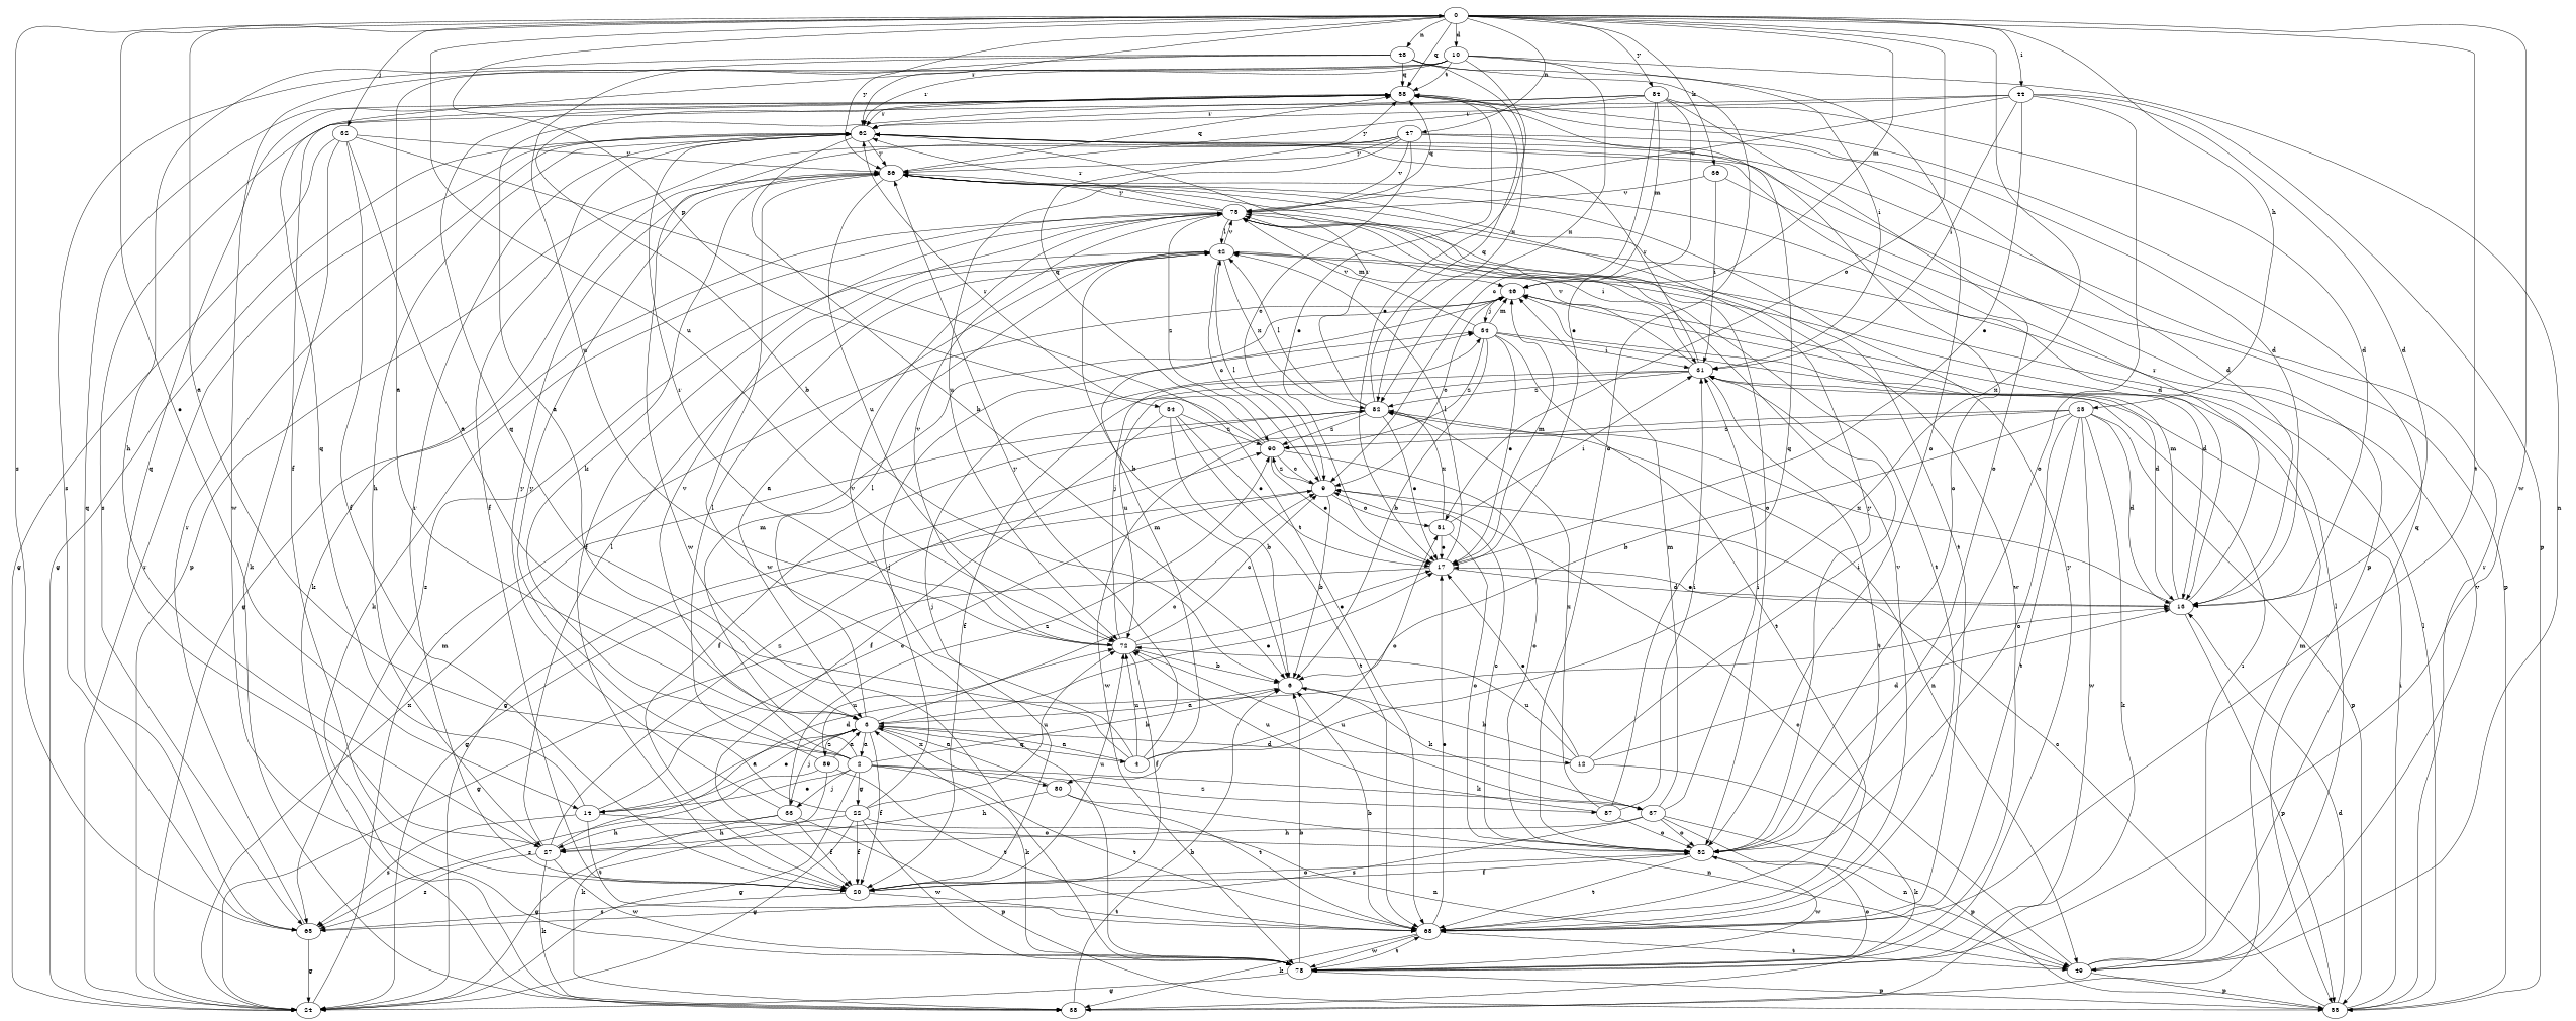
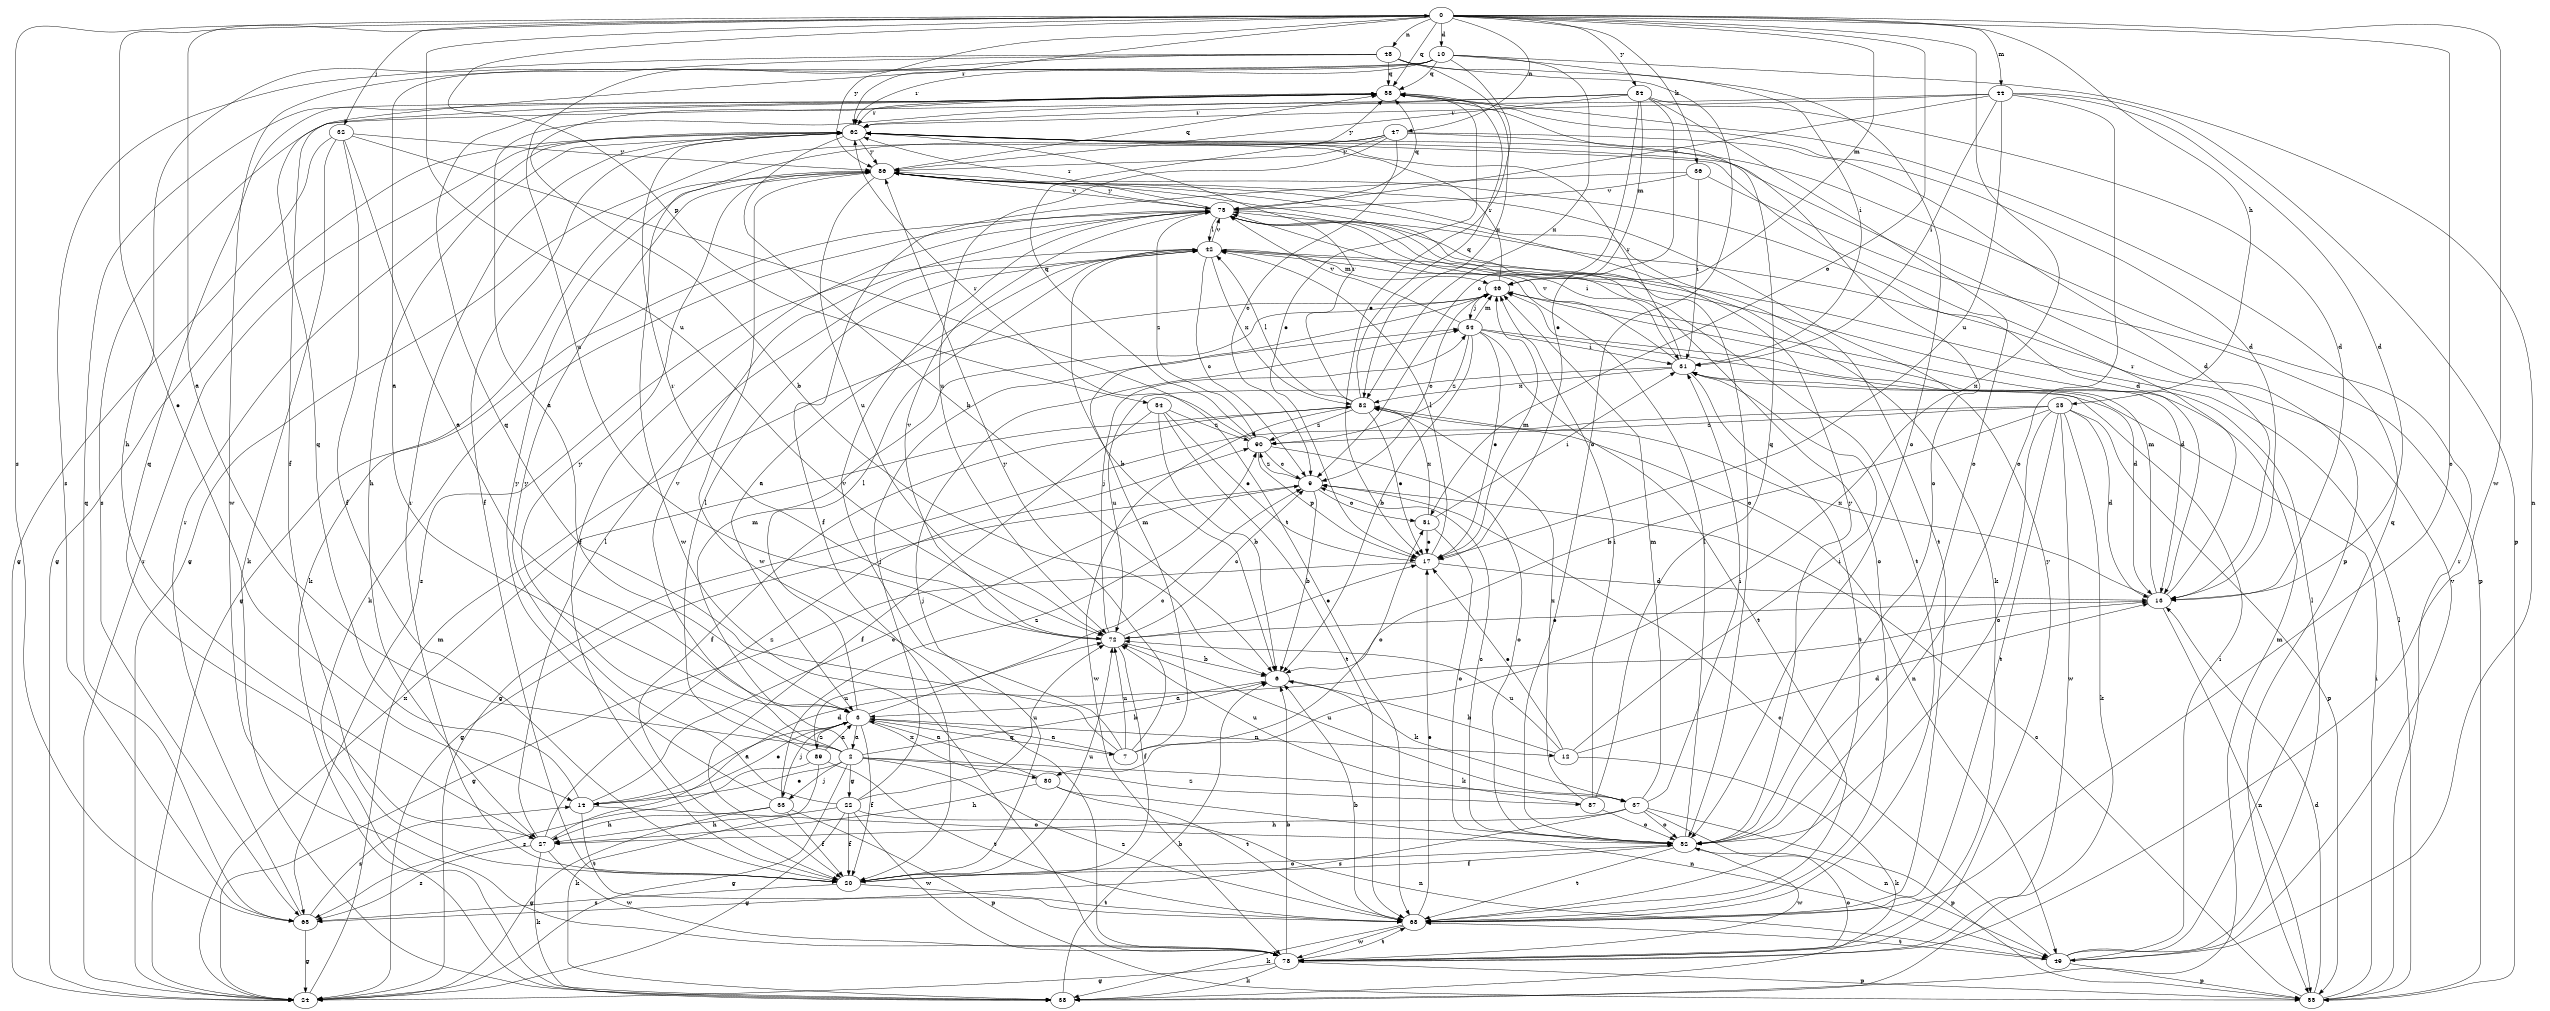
  strict digraph {
    0
    10
    14
    25
    32
    36
    44
    46
    47
    48
    51
    54
    58
    62
    65
    68
    72
    78
    80
    84
    86
    17
    20
    27
    49
    52
    82
    3
    9
    6
    24
    90
    13
    38
    55
    75
    31
    34
    2
    22
    33
    37
    87
    42
-   7 [label=4]
+   7
    12
    89
    0 -> 10 [label=d]
    0 -> 14 [label=e]
    0 -> 25 [label=h]
    0 -> 32 [label=j]
    0 -> 36 [label=k]
-   0 -> 44 [label=i]
+   0 -> 44 [label=m]
    0 -> 46 [label=m]
    0 -> 47 [label=n]
    0 -> 48 [label=n]
    0 -> 51 [label=o]
    0 -> 54 [label=p]
    0 -> 58 [label=q]
    0 -> 62 [label=r]
    0 -> 65 [label=s]
-   0 -> 68 [label=t]
+   0 -> 68 [label=c]
    0 -> 72 [label=u]
    0 -> 78 [label=w]
    0 -> 80 [label=x]
    0 -> 84 [label=y]
    0 -> 86 [label=y]
-   10 -> 58 [label=t]
+   10 -> 58 [label=q]
    10 -> 62 [label=r]
    10 -> 78 [label=w]
    10 -> 17 [label=e]
    10 -> 20 [label=f]
    10 -> 27 [label=h]
    10 -> 49 [label=n]
    10 -> 52 [label=o]
    10 -> 82 [label=x]
    14 -> 58 [label=q]
-   14 -> 65 [label=s]
+   65 -> 14 [label=s]
    14 -> 68 [label=t]
    14 -> 52 [label=o]
    14 -> 3 [label=a]
    14 -> 9 [label=c]
    25 -> 68 [label=t]
    25 -> 78 [label=w]
    25 -> 52 [label=o]
    25 -> 6 [label=b]
    25 -> 24 [label=g]
    25 -> 90 [label=z]
    25 -> 13 [label=d]
    25 -> 38 [label=k]
    25 -> 55 [label=p]
    32 -> 68 [label=t]
    32 -> 86 [label=y]
    32 -> 20 [label=f]
    32 -> 3 [label=a]
    32 -> 24 [label=g]
    32 -> 38 [label=k]
-   31 -> 20 [label=f]
+   36 -> 20 [label=f]
    36 -> 55 [label=p]
    36 -> 75 [label=v]
    36 -> 31 [label=i]
    44 -> 62 [label=r]
-   44 -> 17 [label=e]
+   44 -> 17 [label=u]
    44 -> 52 [label=o]
    44 -> 3 [label=a]
    44 -> 13 [label=d]
    44 -> 55 [label=p]
    44 -> 75 [label=v]
    44 -> 31 [label=i]
+   46 -> 62 [label=r]
    46 -> 9 [label=c]
    46 -> 13 [label=d]
    46 -> 34 [label=j]
    47 -> 72 [label=u]
    47 -> 78 [label=w]
    47 -> 86 [label=y]
    47 -> 52 [label=o]
    47 -> 9 [label=c]
-   47 -> 24 [label=p]
+   47 -> 24 [label=g]
    47 -> 13 [label=d]
    48 -> 58 [label=q]
    48 -> 65 [label=s]
    48 -> 72 [label=u]
    48 -> 52 [label=o]
    48 -> 82 [label=x]
    48 -> 3 [label=a]
    48 -> 31 [label=i]
    51 -> 17 [label=e]
    51 -> 52 [label=o]
    51 -> 82 [label=x]
    51 -> 31 [label=i]
    54 -> 68 [label=t]
    54 -> 17 [label=e]
    54 -> 20 [label=f]
    54 -> 6 [label=b]
    54 -> 90 [label=z]
    58 -> 62 [label=r]
    58 -> 17 [label=e]
    58 -> 6 [label=b]
    58 -> 13 [label=d]
    62 -> 86 [label=y]
    62 -> 20 [label=f]
    62 -> 27 [label=h]
    62 -> 6 [label=b]
    62 -> 24 [label=g]
    62 -> 55 [label=p]
    65 -> 58 [label=q]
    65 -> 62 [label=r]
    65 -> 24 [label=g]
    68 -> 78 [label=w]
    68 -> 17 [label=e]
    68 -> 6 [label=b]
    68 -> 38 [label=k]
-   68 -> 75 [label=v]
+   68 -> 75 [label=o]
    72 -> 62 [label=r]
    72 -> 17 [label=e]
    72 -> 20 [label=f]
    72 -> 9 [label=c]
    72 -> 6 [label=b]
    72 -> 75 [label=v]
    72 -> 34 [label=j]
    78 -> 68 [label=t]
    78 -> 86 [label=y]
    78 -> 52 [label=o]
    78 -> 6 [label=b]
    78 -> 24 [label=g]
-   78 -> 3 [label=k]
+   78 -> 38 [label=k]
    78 -> 55 [label=p]
    80 -> 68 [label=t]
    80 -> 27 [label=h]
    80 -> 49 [label=n]
    80 -> 3 [label=a]
    84 -> 46 [label=m]
    84 -> 62 [label=r]
    84 -> 65 [label=s]
    84 -> 86 [label=y]
    84 -> 17 [label=e]
    84 -> 52 [label=o]
    84 -> 9 [label=c]
    84 -> 13 [label=d]
    86 -> 58 [label=q]
    86 -> 68 [label=t]
    86 -> 72 [label=u]
    86 -> 78 [label=w]
    86 -> 52 [label=o]
    86 -> 13 [label=d]
    86 -> 38 [label=k]
-   47 -> 75 [label=v]
+   86 -> 75 [label=v]
    17 -> 46 [label=m]
    17 -> 24 [label=g]
    17 -> 13 [label=d]
    17 -> 42 [label=l]
    20 -> 62 [label=r]
    20 -> 65 [label=s]
    20 -> 68 [label=t]
    20 -> 72 [label=u]
    20 -> 52 [label=o]
    20 -> 34 [label=j]
    27 -> 58 [label=q]
    27 -> 65 [label=s]
    27 -> 78 [label=w]
    27 -> 90 [label=z]
    27 -> 13 [label=d]
    27 -> 38 [label=k]
    27 -> 42 [label=l]
    49 -> 58 [label=q]
-   68 -> 49 [label=t]
+   49 -> 68 [label=t]
    49 -> 9 [label=c]
    49 -> 55 [label=p]
    49 -> 75 [label=v]
    49 -> 31 [label=i]
    49 -> 42 [label=l]
    52 -> 68 [label=t]
    52 -> 78 [label=w]
    52 -> 86 [label=y]
    52 -> 20 [label=f]
    52 -> 9 [label=c]
    82 -> 58 [label=q]
    82 -> 62 [label=r]
    82 -> 78 [label=w]
    82 -> 17 [label=e]
    82 -> 20 [label=f]
    82 -> 49 [label=n]
    82 -> 90 [label=z]
    82 -> 42 [label=l]
    3 -> 14 [label=e]
    3 -> 80 [label=x]
-   3 -> 17 [label=e]
    3 -> 20 [label=f]
    3 -> 9 [label=c]
    3 -> 2 [label=a]
    3 -> 33 [label=j]
    3 -> 42 [label=l]
    3 -> 7 [label=q]
-   3 -> 12 [label=d]
+   3 -> 12 [label=n]
    3 -> 89 [label=z]
    9 -> 51 [label=o]
    9 -> 6 [label=b]
    9 -> 24 [label=g]
    9 -> 90 [label=z]
-   9 -> 42 [label=l]
+   52 -> 42 [label=l]
    6 -> 3 [label=a]
    6 -> 37 [label=k]
    24 -> 46 [label=m]
    24 -> 62 [label=r]
    24 -> 82 [label=x]
    90 -> 58 [label=q]
    90 -> 62 [label=r]
-   90 -> 17 [label=e]
+   90 -> 17 [label=p]
    90 -> 52 [label=o]
    90 -> 9 [label=c]
    13 -> 46 [label=m]
    13 -> 62 [label=r]
-   13 -> 17 [label=e]
+   13 -> 72 [label=e]
    13 -> 82 [label=x]
-   13 -> 55 [label=p]
+   13 -> 55 [label=n]
    38 -> 46 [label=m]
    38 -> 6 [label=b]
    55 -> 62 [label=r]
    55 -> 9 [label=c]
    55 -> 13 [label=d]
    55 -> 31 [label=i]
    55 -> 42 [label=l]
    75 -> 58 [label=q]
    75 -> 62 [label=r]
    75 -> 68 [label=t]
-   75 -> 78 [label=w]
+   75 -> 78 [label=k]
    75 -> 86 [label=y]
    75 -> 20 [label=f]
    75 -> 24 [label=g]
    75 -> 90 [label=z]
    75 -> 38 [label=k]
    75 -> 31 [label=i]
    75 -> 42 [label=l]
    31 -> 62 [label=r]
    31 -> 68 [label=t]
    31 -> 72 [label=u]
-   31 -> 82 [label=z]
+   31 -> 82 [label=x]
    31 -> 75 [label=v]
    34 -> 46 [label=m]
    34 -> 68 [label=t]
    34 -> 17 [label=e]
    34 -> 6 [label=b]
    34 -> 90 [label=z]
    34 -> 13 [label=d]
    34 -> 75 [label=v]
    34 -> 31 [label=i]
    2 -> 0 [label=a]
    2 -> 14 [label=e]
    2 -> 46 [label=m]
-   2 -> 68 [label=t]
-   2 -> 86 [label=k]
+   2 -> 68 [label=z]
+   2 -> 86 [label=y]
    2 -> 6 [label=b]
    2 -> 24 [label=g]
    2 -> 75 [label=v]
    2 -> 22 [label=g]
    2 -> 33 [label=j]
    2 -> 37 [label=k]
    2 -> 87 [label=z]
    22 -> 72 [label=u]
    22 -> 78 [label=w]
    22 -> 86 [label=y]
    22 -> 20 [label=f]
    22 -> 27 [label=h]
    22 -> 49 [label=n]
    22 -> 24 [label=g]
    22 -> 34 [label=j]
    33 -> 86 [label=y]
    33 -> 20 [label=f]
    33 -> 27 [label=h]
    33 -> 24 [label=g]
    33 -> 90 [label=z]
    33 -> 55 [label=p]
    37 -> 46 [label=m]
    37 -> 65 [label=s]
    37 -> 72 [label=u]
    37 -> 27 [label=h]
    37 -> 49 [label=n]
    37 -> 52 [label=o]
    37 -> 55 [label=p]
    37 -> 31 [label=i]
    87 -> 58 [label=q]
    87 -> 72 [label=u]
    87 -> 52 [label=o]
    87 -> 82 [label=x]
-   87 -> 31 [label=i]
+   87 -> 46 [label=i]
    42 -> 46 [label=m]
    42 -> 65 [label=s]
    42 -> 82 [label=x]
    42 -> 3 [label=a]
    42 -> 9 [label=c]
    42 -> 6 [label=b]
    42 -> 75 [label=v]
    7 -> 46 [label=m]
    7 -> 51 [label=o]
    7 -> 58 [label=q]
    7 -> 72 [label=u]
    7 -> 86 [label=y]
    7 -> 3 [label=a]
    7 -> 75 [label=v]
    12 -> 72 [label=u]
    12 -> 17 [label=e]
    12 -> 6 [label=b]
    12 -> 13 [label=d]
    12 -> 38 [label=k]
    12 -> 31 [label=i]
    89 -> 65 [label=s]
    89 -> 68 [label=t]
    89 -> 72 [label=u]
    89 -> 3 [label=a]
    89 -> 38 [label=k]
    89 -> 42 [label=l]
  }
